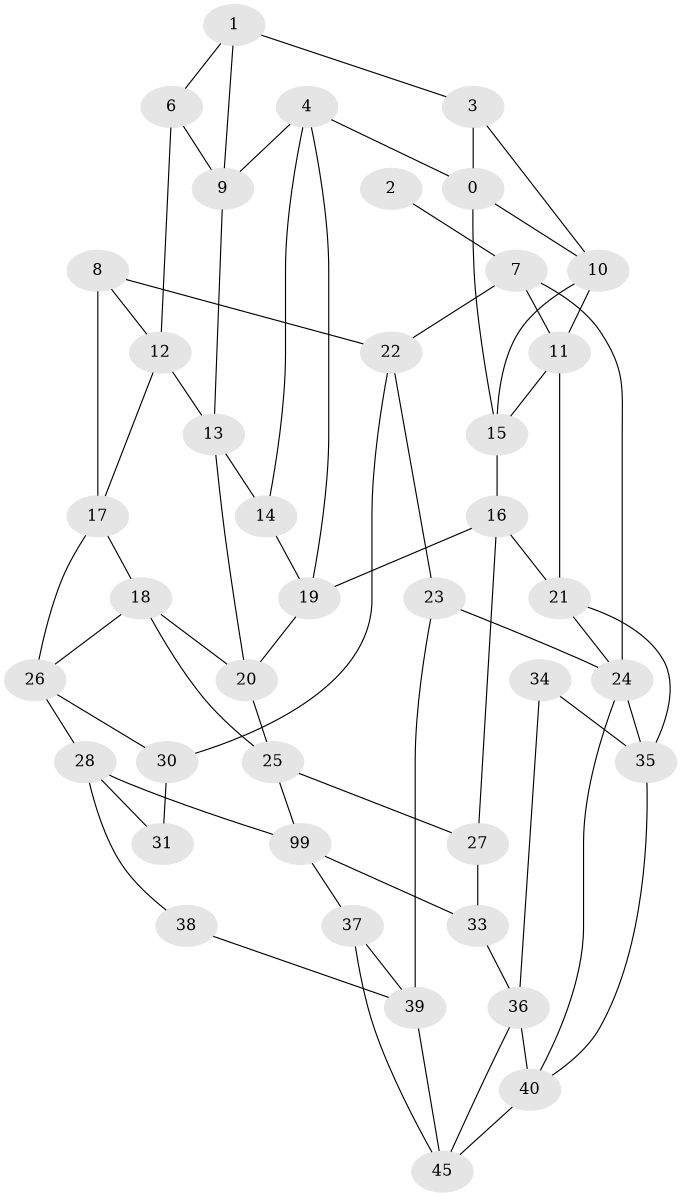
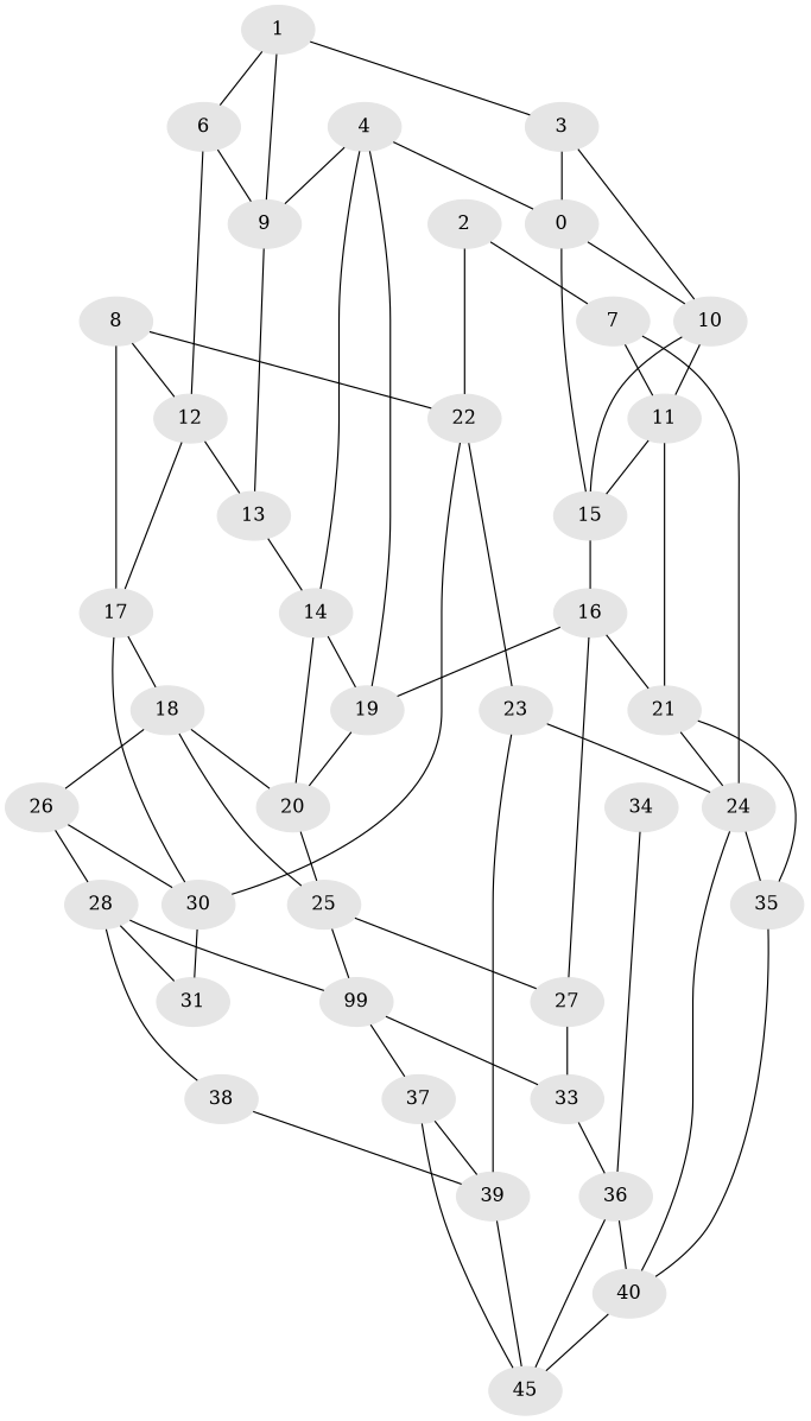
  graph {
    node [color=gray90 style=filled]
    edge [weight=1.0]
    1
    3
    6
    9
    n5 [label=0]
    10
    12
    13
    2
    7
    11
    22
    24
    15
    4
    14
    19
    20
    16
    17
    21
    23
    30
    39
    35
    40
    8
    18
    26
    25
    27
    33
    28
    n34 [label=99]
    31
    n36 [label=45]
    37
    38
    36
    34
    1 -- 3
    1 -- 6
    1 -- 9
    3 -- n5
    3 -- 10
    6 -- 9
    6 -- 12
    9 -- 13
    n5 -- 10
    n5 -- 15
    10 -- 11
    10 -- 15
    12 -- 13
    12 -- 17
    13 -- 14
    2 -- 7
    7 -- 11
-   7 -- 22
+   2 -- 22
    7 -- 24
    11 -- 15
    11 -- 21
    22 -- 23
    22 -- 30
    24 -- 35
    24 -- 40
    15 -- 16
    4 -- 9
    4 -- n5
    4 -- 14
    4 -- 19
    14 -- 19
-   13 -- 20
+   14 -- 20
    19 -- 20
    20 -- 25
    16 -- 19
    16 -- 21
    16 -- 27
    17 -- 18
-   17 -- 26
+   17 -- 30
    21 -- 24
    21 -- 35
    23 -- 24
    23 -- 39
    30 -- 31
    39 -- n36
    35 -- 40
    40 -- n36
    8 -- 12
    8 -- 22
    8 -- 17
    18 -- 20
    18 -- 26
    18 -- 25
    26 -- 30
    26 -- 28
    25 -- 27
    25 -- n34
    27 -- 33
    33 -- 36
    28 -- n34
    28 -- 31
    28 -- 38
    n34 -- 33
    n34 -- 37
    37 -- 39
    37 -- n36
    38 -- 39
    36 -- 40
    36 -- n36
-   34 -- 35
    34 -- 36
  }
